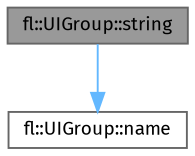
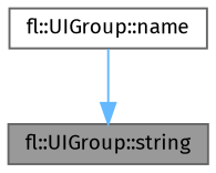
  digraph {
    rankdir=TB
    fontname="Fira Sans"
    node [fontname="Fira Sans" fontsize=10 shape=box style=filled]
    n1 [color=gray40 fillcolor=grey60 fontcolor=black height=0.2 label="fl::UIGroup::string" width=0.4]
    n2 [color=grey40 fillcolor=white height=0.2 label="fl::UIGroup::name" width=0.4]
-   n1 -> n2 [color=steelblue1 fontname="Fira Sans" fontsize=10 labelfontname=Helvetica labelfontsize=10 style=solid]
+   n2 -> n1 [color=steelblue1 fontname="Fira Sans" fontsize=10 labelfontname=Helvetica labelfontsize=10 style=solid]
  }
